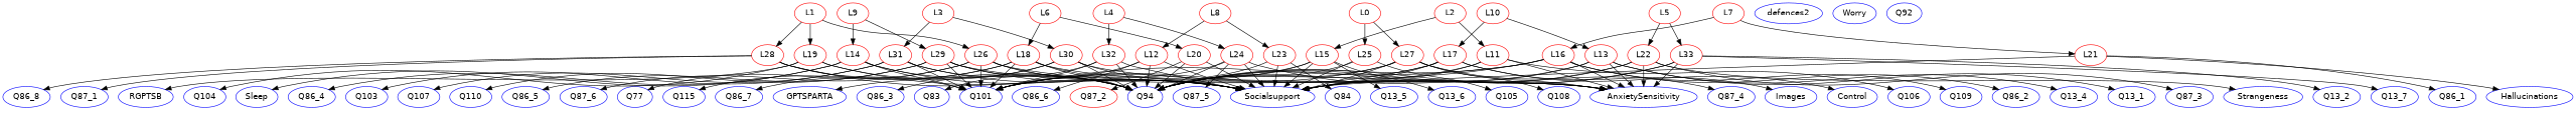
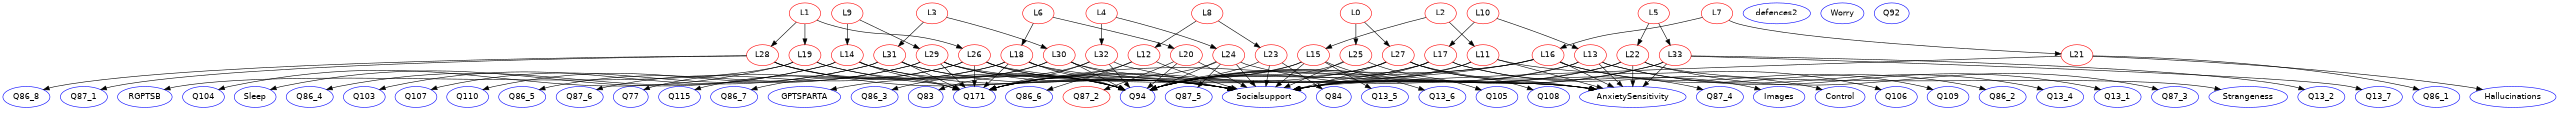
  digraph {
    fontname="DejaVu Sans"
    node [color=blue fontname="DejaVu Sans"]
    edge [color=black fontname="DejaVu Sans"]
    Q108
    Socialsupport
    L24 [color=red]
    Q94
-   Q101
+   Q101 [label=Q171]
    Q87_5
    AnxietySensitivity
    L33 [color=red]
    Q13_7
    Q13_2
    L7 [color=red]
    L16 [color=red]
    L21 [color=red]
    L23 [color=red]
    Q84
    Q83
    L9 [color=red]
    L29 [color=red]
    L14 [color=red]
    Strangeness
    L3 [color=red]
    L30 [color=red]
    L31 [color=red]
    Q13_1
    Q86_3
    Q86_2
    Q109
    L18 [color=red]
    Q86_7
    Q115
    GPTSPARTA
    Q86_5
    L26 [color=red]
    Q77
    Q87_6
    Q87_2 [color=red]
    Q104
    L13 [color=red]
    Q13_4
    Q106
    Q86_6
    L25 [color=red]
    Q105
    L32 [color=red]
    Q110
    L6 [color=red]
    L20 [color=red]
    RGPTSB
    Q107
    Q87_4
    L28 [color=red]
    Q87_1
    Q86_8
    L5 [color=red]
    L22 [color=red]
    Hallucinations
    L15 [color=red]
    Q13_5
    Q13_6
    Q103
    Q87_3
    L11 [color=red]
    L2 [color=red]
    L12 [color=red]
    L0 [color=red]
    L27 [color=red]
    Control
    L10 [color=red]
    L17 [color=red]
    L4 [color=red]
    Q86_4
    Images
    L19 [color=red]
    Q86_1
    L1 [color=red]
    Sleep
    L8 [color=red]
    defences2
    Worry
    Q92
    subgraph sub_1 {
    }
    subgraph sub_2 {
      Q108
      Socialsupport
      L24
      Q94
      Q101
      Q87_5
      AnxietySensitivity
      L33
      Q13_7
      Q13_2
      L7
      L16
      L21
      L23
      Q84
      Q83
      L9
      L29
      L14
      Strangeness
      L3
      L30
      L31
      Q13_1
      Q86_3
      Q86_2
      Q109
      L18
      Q86_7
      Q115
      GPTSPARTA
      Q86_5
      L26
      Q77
      Q87_6
      Q87_2
      Q104
      L13
      Q13_4
      Q106
      Q86_6
      L25
      Q105
      L32
      Q110
      L6
      L20
      RGPTSB
      Q107
      Q87_4
      L28
      Q87_1
      Q86_8
      L5
      L22
      Hallucinations
      L15
      Q13_5
      Q13_6
      Q103
      Q87_3
      L11
      L2
      L12
      L0
      L27
      Control
      L10
      L17
      L4
      Q86_4
      Images
      L19
      Q86_1
      L1
      Sleep
      L8
    }
    L24 -> Socialsupport
    L24 -> Q94
    L24 -> Q101
    L24 -> Q87_5
    L24 -> AnxietySensitivity
    L33 -> Socialsupport
    L33 -> Q94
    L33 -> AnxietySensitivity
    L33 -> Q13_7
    L33 -> Q13_2
    L7 -> L16
    L7 -> L21
    L16 -> Socialsupport
    L16 -> Q94
    L16 -> Q101
    L16 -> AnxietySensitivity
    L16 -> Q86_2
    L16 -> Q109
    L21 -> Socialsupport
    L21 -> Hallucinations
    L21 -> Q86_1
    L23 -> Socialsupport
    L23 -> Q94
    L23 -> Q84
    L9 -> L29
    L9 -> L14
    L29 -> Socialsupport
    L29 -> Q94
    L29 -> Q101
    L29 -> AnxietySensitivity
    L29 -> Q86_5
    L29 -> Q110
    L14 -> Socialsupport
    L14 -> Q94
    L14 -> Q101
    L14 -> Q86_4
    L14 -> Sleep
    L3 -> L30
    L3 -> L31
    L30 -> Socialsupport
    L30 -> Q94
    L30 -> AnxietySensitivity
    L30 -> Q86_3
    L30 -> GPTSPARTA
    L31 -> Socialsupport
    L31 -> Q94
    L31 -> Q101
    L31 -> Q107
    L31 -> Q103
    L18 -> Socialsupport
    L18 -> Q94
    L18 -> Q101
    L18 -> AnxietySensitivity
    L18 -> Q86_7
    L18 -> Q115
    L26 -> Socialsupport
    L26 -> Q94
    L26 -> Q101
    L26 -> AnxietySensitivity
    L26 -> Q77
    L26 -> Q87_6
    L13 -> Socialsupport
    L13 -> Q94
    L13 -> AnxietySensitivity
    L13 -> Q13_1
    L13 -> Q13_4
    L25 -> Socialsupport
    L25 -> Q94
    L25 -> Q105
    L32 -> Socialsupport
    L32 -> Q94
    L32 -> Q101
    L32 -> Q83
    L6 -> L18
    L6 -> L20
    L20 -> Socialsupport
    L20 -> Q94
    L20 -> Q87_2
    L28 -> Socialsupport
    L28 -> Q94
    L28 -> Q101
    L28 -> Q87_1
    L28 -> Q86_8
    L5 -> L33
    L5 -> L22
    L22 -> Socialsupport
    L22 -> Q94
    L22 -> AnxietySensitivity
    L22 -> Strangeness
    L22 -> Q87_3
    L15 -> Socialsupport
    L15 -> Q94
    L15 -> Q101
    L15 -> Q13_5
    L15 -> Q13_6
    L11 -> Socialsupport
    L11 -> Q94
    L11 -> AnxietySensitivity
    L11 -> Q106
    L2 -> L15
    L2 -> L11
    L12 -> Socialsupport
-   L12 -> Q94
    L12 -> Q101
    L12 -> Q86_6
    L0 -> L25
    L0 -> L27
    L27 -> Q108
    L27 -> Socialsupport
    L27 -> Q94
    L27 -> Q101
    L27 -> AnxietySensitivity
    L27 -> Q87_4
    L10 -> L13
    L10 -> L17
    L17 -> Socialsupport
    L17 -> Q94
    L17 -> Q101
    L17 -> Control
    L17 -> Images
    L4 -> L24
    L4 -> L32
    L19 -> Socialsupport
    L19 -> Q94
    L19 -> Q104
    L19 -> RGPTSB
    L1 -> L26
    L1 -> L28
    L1 -> L19
    L8 -> L23
    L8 -> L12
  }
